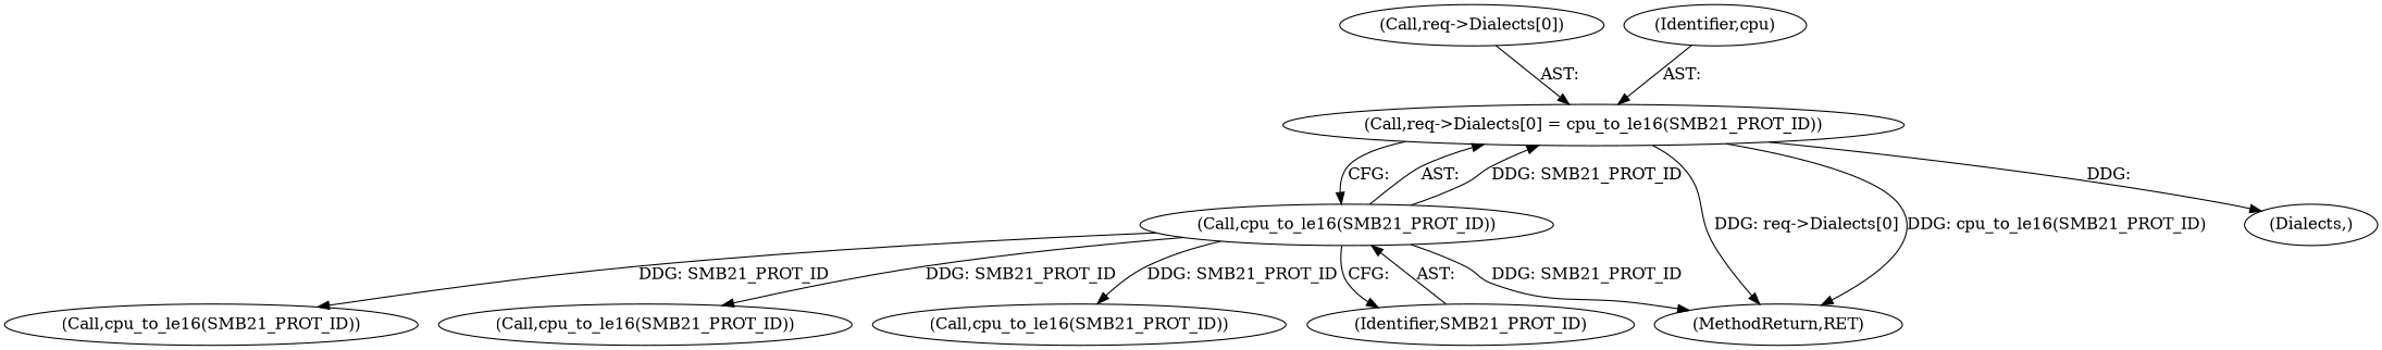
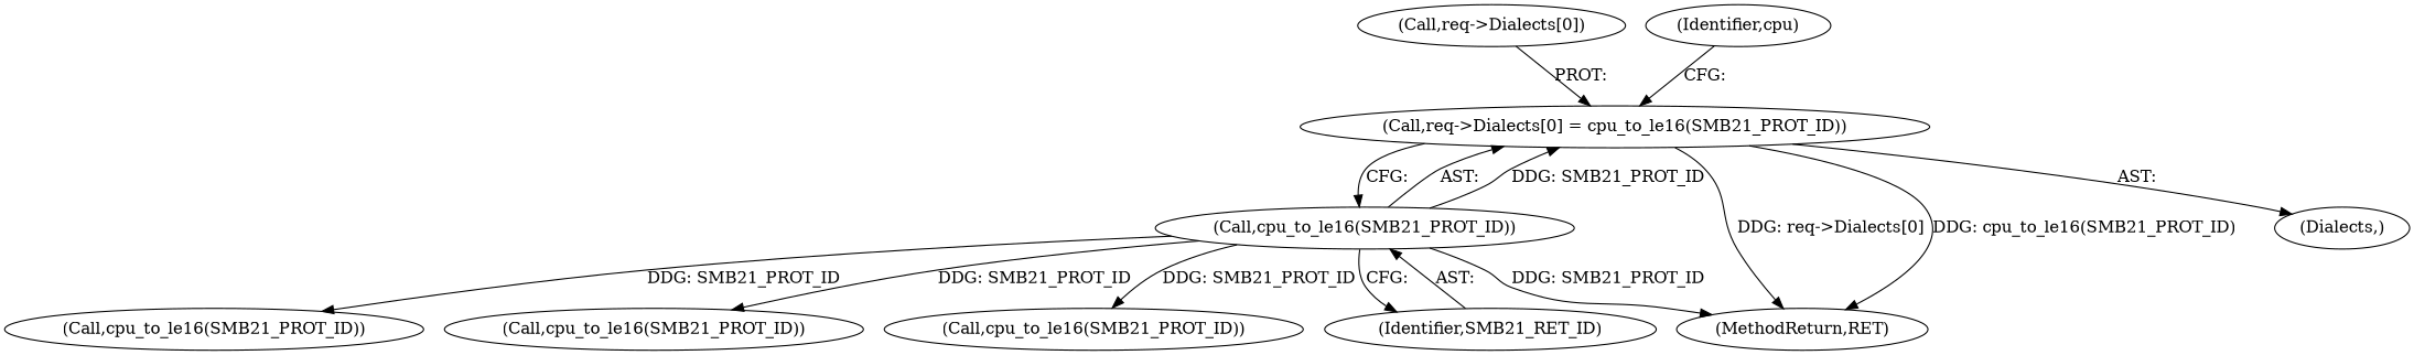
  digraph {
    n1 [label="(Call,req->Dialects[0] = cpu_to_le16(SMB21_PROT_ID))"]
    n2 [label="(Call,cpu_to_le16(SMB21_PROT_ID))"]
    n3 [label="(MethodReturn,RET)"]
    n4 [label="(Dialects,)"]
    n5 [label="(Call,cpu_to_le16(SMB21_PROT_ID))"]
    n6 [label="(Call,cpu_to_le16(SMB21_PROT_ID))"]
    n7 [label="(Call,cpu_to_le16(SMB21_PROT_ID))"]
-   n8 [label="(Identifier,SMB21_PROT_ID)"]
+   n8 [label="(Identifier,SMB21_RET_ID)"]
    n9 [label="(Call,req->Dialects[0])"]
    n10 [label="(Identifier,cpu)"]
    n1 -> n2 [label="CFG: "]
    n1 -> n3 [label="DDG: req->Dialects[0]"]
    n1 -> n3 [label="DDG: cpu_to_le16(SMB21_PROT_ID)"]
-   n1 -> n4 [label="DDG: "]
+   n1 -> n4 [label="AST: "]
    n2 -> n1 [label="AST: "]
    n2 -> n1 [label="DDG: SMB21_PROT_ID"]
    n2 -> n3 [label="DDG: SMB21_PROT_ID"]
    n2 -> n5 [label="DDG: SMB21_PROT_ID"]
    n2 -> n6 [label="DDG: SMB21_PROT_ID"]
    n2 -> n7 [label="DDG: SMB21_PROT_ID"]
    n2 -> n8 [label="CFG: "]
    n8 -> n2 [label="AST: "]
-   n9 -> n1 [label="AST: "]
-   n10 -> n1 [label="AST: "]
+   n9 -> n1 [label="PROT: "]
+   n10 -> n1 [label="CFG: "]
  }
